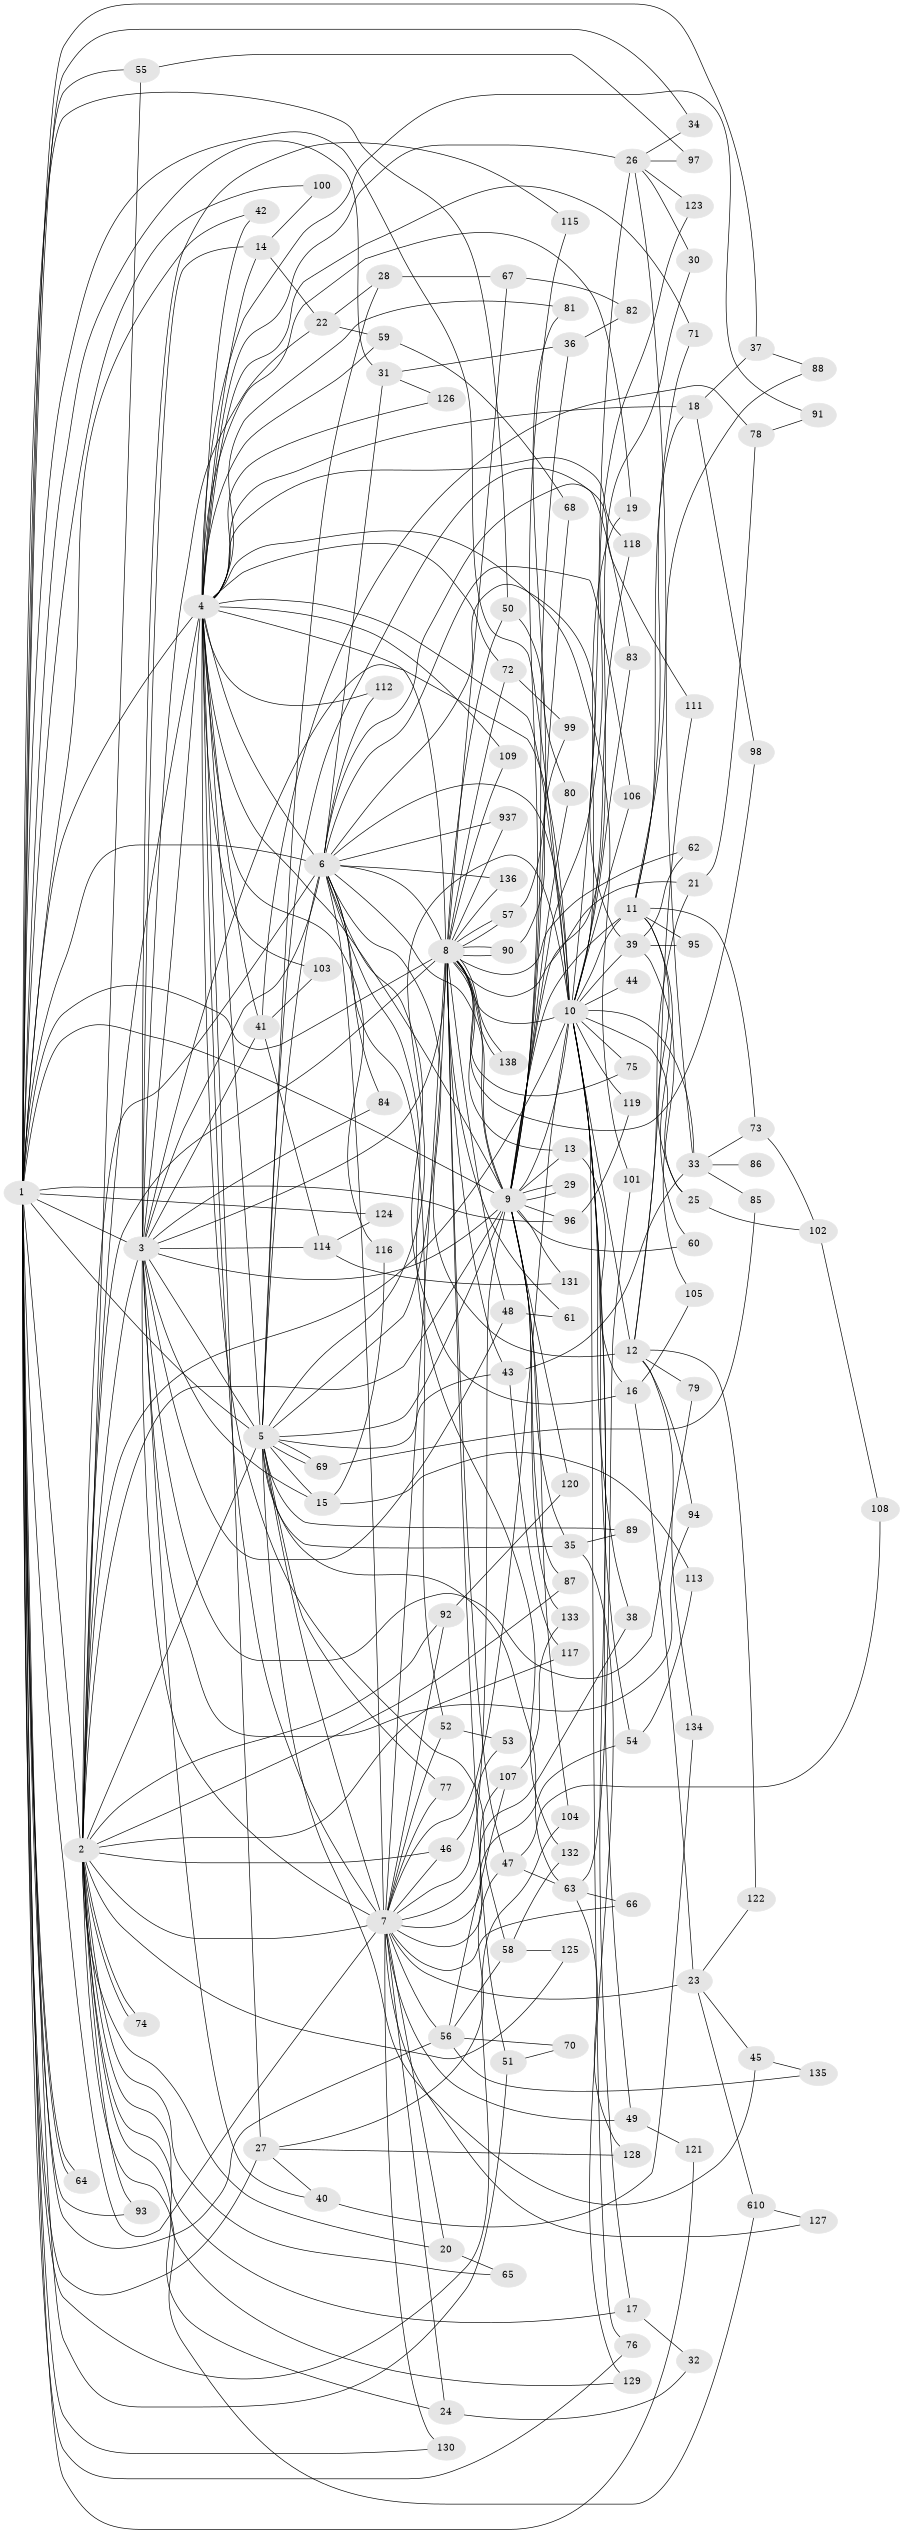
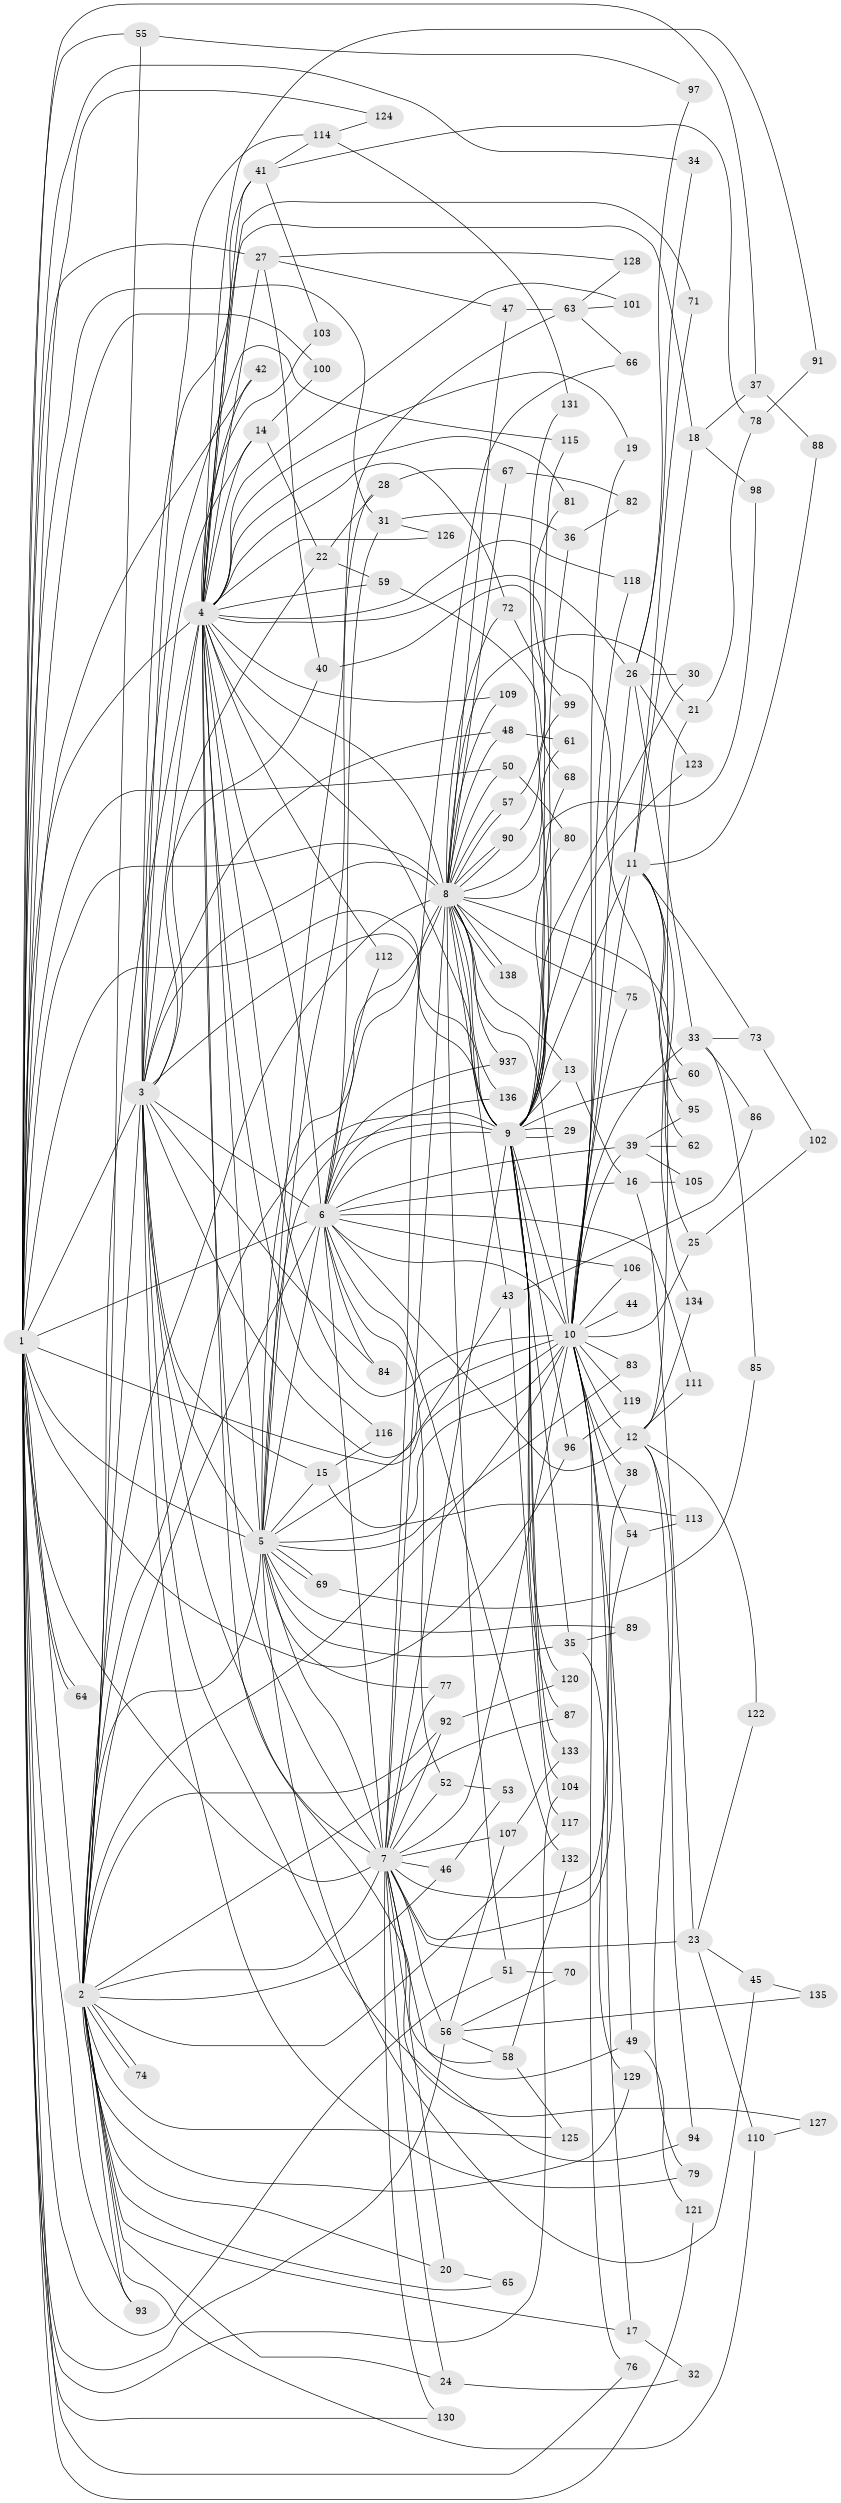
  graph {
    rankdir=LR
    node [color=gray90 style=filled]
    1
    2
    3
    4
    5
    6
    7
    8
    9
    10
    27
    31
    34
    37
    42
    50
    51
    55
    56
    64
    76
    93
    96
    100
    104
    121
    124
    130
    17
    20
    24
    46
    65
    74
    87
    92
-   110 [label=610]
+   110
    117
    125
    129
    14
    15
    22
    40
    41
    48
    79
    84
    94
    114
    115
    18
    19
    26
    58
    59
    71
    72
    81
    91
    101
    103
    109
    112
    116
    118
    126
    28
    35
    43
    45
    63
    69
    77
    83
    89
    12
    16
    39
    52
    106
    111
    132
    136
    n85 [label=937]
    23
    38
    49
    54
    66
    107
    127
    13
    21
    47
    57
    61
    62
    67
    75
    90
    98
    138
    11
    29
    30
    36
    60
    68
    80
    120
    123
    131
    133
    44
    25
    33
    119
    128
    88
    70
    97
    135
    32
    53
    113
    134
    78
    99
    86
    85
    122
    105
    95
-   108
    82
    73
    102
    1 -- 2
    1 -- 3
    1 -- 4
    1 -- 5
    1 -- 6
    1 -- 7
    1 -- 8
    1 -- 9
    1 -- 10
    1 -- 27
    1 -- 31
    1 -- 34
    1 -- 37
    1 -- 42
    1 -- 50
    1 -- 51
    1 -- 55
    1 -- 56
    1 -- 64
    1 -- 64
    1 -- 76
    1 -- 93
    1 -- 96
    1 -- 100
    1 -- 104
    1 -- 121
    1 -- 124
    1 -- 130
    2 -- 3
    2 -- 4
    2 -- 5
    2 -- 6
    2 -- 7
    2 -- 8
    2 -- 9
    2 -- 10
    2 -- 55
    2 -- 93
    2 -- 17
    2 -- 20
    2 -- 24
    2 -- 46
    2 -- 65
    2 -- 74
    2 -- 74
    2 -- 87
    2 -- 92
    2 -- 110
    2 -- 117
    2 -- 125
    2 -- 129
    3 -- 4
    3 -- 5
    3 -- 6
    3 -- 7
    3 -- 8
    3 -- 9
    3 -- 10
    3 -- 14
    3 -- 15
    3 -- 22
    3 -- 40
    3 -- 41
    3 -- 48
    3 -- 79
    3 -- 84
    3 -- 94
    3 -- 114
    3 -- 115
    4 -- 5
    4 -- 6
    4 -- 7
    4 -- 8
    4 -- 9
    4 -- 10
    4 -- 27
    4 -- 42
    4 -- 14
    4 -- 41
    4 -- 18
    4 -- 19
    4 -- 26
    4 -- 58
    4 -- 59
    4 -- 71
    4 -- 72
    4 -- 81
    4 -- 91
    4 -- 101
    4 -- 103
    4 -- 109
    4 -- 112
    4 -- 116
    4 -- 118
    4 -- 126
    5 -- 6
    5 -- 7
    5 -- 8
    5 -- 9
    5 -- 10
    5 -- 15
    5 -- 28
    5 -- 35
    5 -- 43
    5 -- 45
    5 -- 63
    5 -- 69
    5 -- 69
    5 -- 77
    5 -- 83
    5 -- 89
    6 -- 7
    6 -- 8
    6 -- 9
    6 -- 10
    6 -- 31
    6 -- 84
    6 -- 112
    6 -- 12
    6 -- 16
    6 -- 39
    6 -- 52
    6 -- 106
    6 -- 111
    6 -- 132
    6 -- 136
    6 -- n85
    7 -- 8
    7 -- 9
    7 -- 10
    7 -- 56
    7 -- 130
    7 -- 20
    7 -- 24
    7 -- 46
    7 -- 92
    7 -- 77
    7 -- 52
    7 -- 23
    7 -- 38
    7 -- 49
    7 -- 54
    7 -- 66
    7 -- 107
    7 -- 127
    8 -- 9
    8 -- 10
    8 -- 50
    8 -- 51
    8 -- 48
    8 -- 72
    8 -- 109
    8 -- 43
    8 -- 136
    8 -- n85
    8 -- 13
    8 -- 21
    8 -- 47
    8 -- 57
    8 -- 57
    8 -- 61
    8 -- 62
    8 -- 67
    8 -- 75
    8 -- 90
    8 -- 90
    8 -- 98
    8 -- 138
    8 -- 138
    9 -- 10
    9 -- 96
    9 -- 104
    9 -- 87
    9 -- 115
    9 -- 35
    9 -- 13
    9 -- 11
    9 -- 29
    9 -- 29
    9 -- 30
    9 -- 36
    9 -- 60
    9 -- 68
    9 -- 80
    9 -- 120
    9 -- 123
    9 -- 131
    9 -- 133
    10 -- 76
    10 -- 17
    10 -- 19
    10 -- 26
    10 -- 118
    10 -- 83
    10 -- 12
    10 -- 39
    10 -- 106
    10 -- 38
    10 -- 49
    10 -- 54
    10 -- 75
    10 -- 11
    10 -- 44
    10 -- 25
    10 -- 33
    10 -- 119
    27 -- 40
    27 -- 47
    27 -- 128
    31 -- 126
    31 -- 36
    37 -- 88
    50 -- 80
    51 -- 70
    55 -- 97
    56 -- 58
    56 -- 107
    56 -- 70
    56 -- 135
    96 -- 119
    17 -- 32
    20 -- 65
    24 -- 32
    46 -- 53
    92 -- 120
    110 -- 127
    14 -- 100
    14 -- 22
    15 -- 116
    15 -- 113
    22 -- 59
    22 -- 28
    40 -- 134
    41 -- 114
    41 -- 103
    41 -- 78
    48 -- 61
    114 -- 124
    114 -- 131
    18 -- 37
    18 -- 98
    26 -- 34
    26 -- 30
    26 -- 123
    26 -- 33
    26 -- 97
    58 -- 125
    58 -- 132
    59 -- 68
    72 -- 99
    28 -- 67
    35 -- 129
    35 -- 89
    43 -- 117
-   43 -- 33
+   43 -- 86
    45 -- 135
    63 -- 101
    63 -- 66
    63 -- 128
    69 -- 85
    12 -- 79
    12 -- 94
    12 -- 111
    12 -- 21
    12 -- 134
    12 -- 122
    16 -- 23
    16 -- 105
    39 -- 62
    39 -- 105
    39 -- 95
    52 -- 53
    23 -- 110
    23 -- 45
    23 -- 122
    49 -- 121
    54 -- 113
    107 -- 133
    13 -- 16
    21 -- 78
    47 -- 63
-   47 -- 108
    57 -- 81
    67 -- 82
    90 -- 99
    11 -- 18
    11 -- 71
    11 -- 60
    11 -- 25
    11 -- 88
    11 -- 95
    11 -- 73
    36 -- 82
    25 -- 102
    33 -- 86
    33 -- 85
    33 -- 73
    78 -- 91
    73 -- 102
-   102 -- 108
  }
